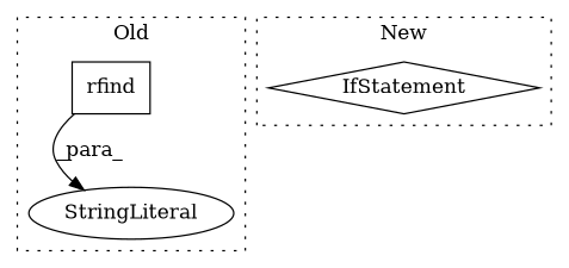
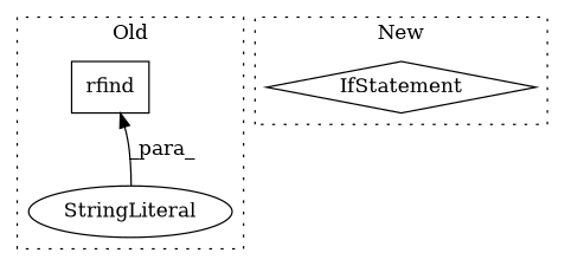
  digraph {
    n1 [a=32 l="6,1" label=rfind s="6729,6738" shape=box]
    n2 [a=45 l=3 label=StringLiteral s=6735 shape=ellipse]
    n3 [a=25 l="4,2" label=IfStatement s="6073,6088" shape=diamond]
    subgraph cluster_1 {
      label=Old
      style=dotted
      n1
      n2
    }
    subgraph cluster_2 {
      label=New
      style=dotted
      n3
    }
-   n1 -> n2 [label=_para_]
+   n2 -> n1 [label=_para_]
  }
